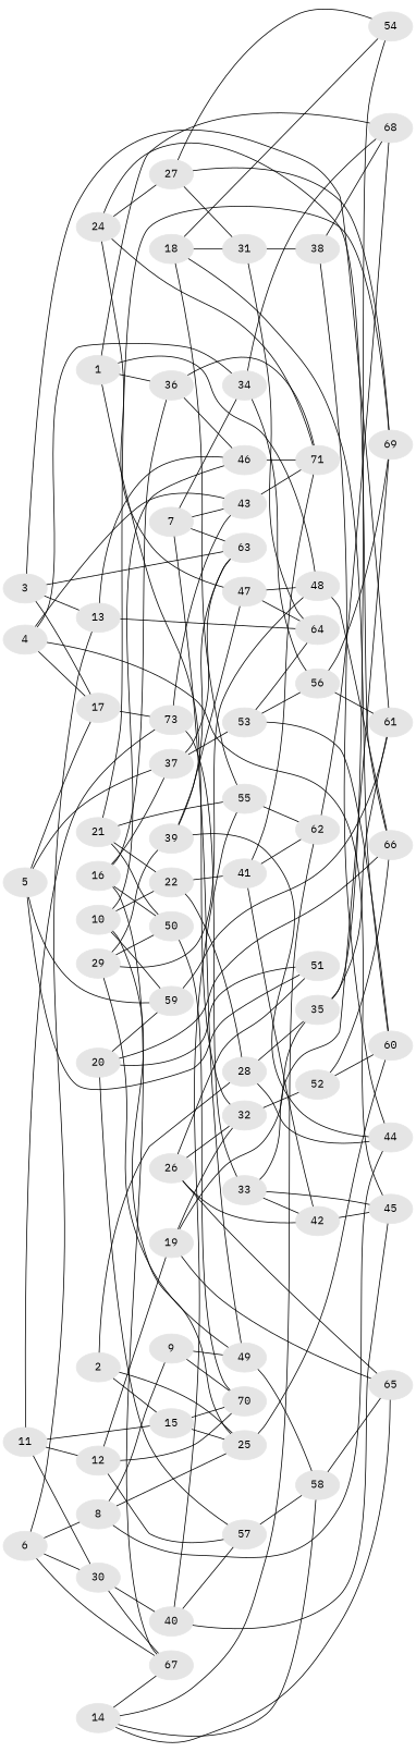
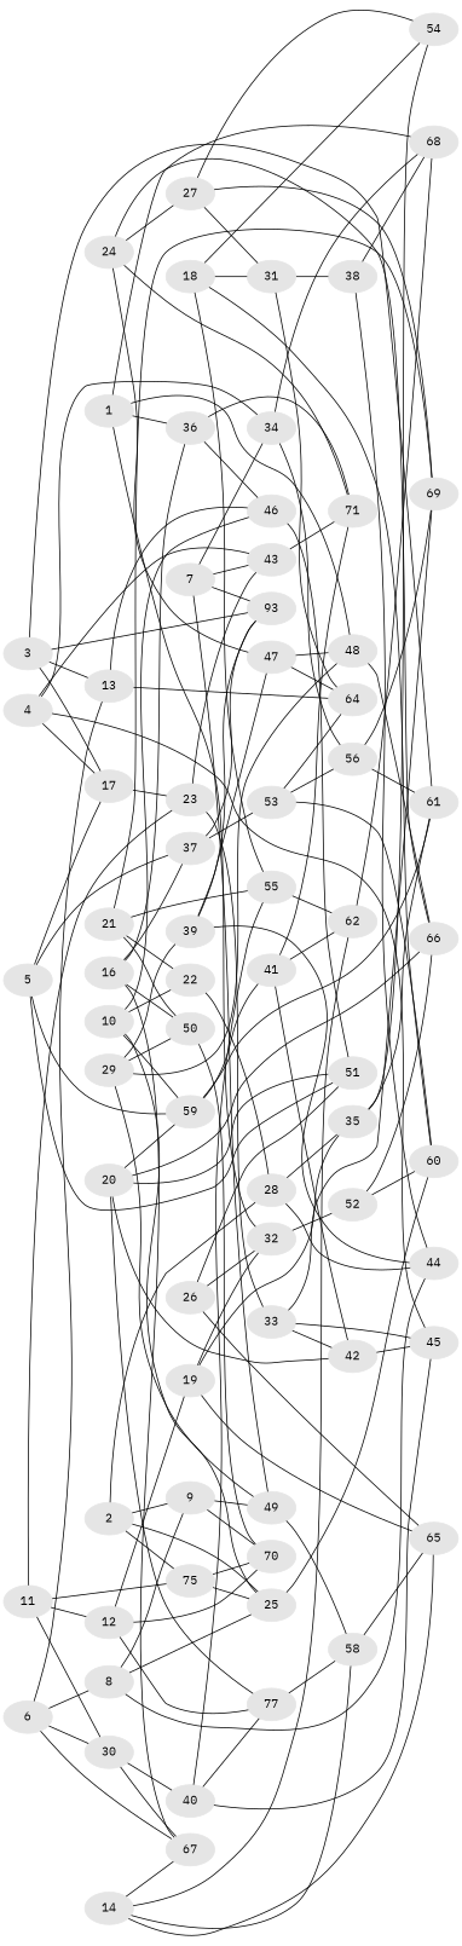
  graph {
    fontname="IBM Plex Mono"
    rankdir=LR
    node [color=gray90 fontname="IBM Plex Mono" style=filled]
    edge [fontname="IBM Plex Mono"]
    1
    32
    36
    48
    68
    52
    46
    71
    66
    2
    9
-   15
+   15 [label=75]
    28
    25
    49
    70
    44
    35
    60
    3
    13
    17
    61
-   63
+   63 [label=93]
    64
-   23 [label=73]
+   23
    4
    34
    43
    45
    56
    5
    37
    51
    59
    53
    6
    8
    30
    67
    40
    7
    58
    10
    22
    41
    11
    12
    19
-   57
+   57 [label=77]
    33
    65
    14
    62
    16
    50
    18
    31
    54
    55
    38
    20
    21
    69
    42
    24
    27
    47
    26
    29
    39
    1 -- 32
    1 -- 36
    1 -- 48
    1 -- 68
    32 -- 52
    36 -- 46
    36 -- 71
    48 -- 66
    52 -- 66
    52 -- 60
-   46 -- 71
+   46 -- 51
+   2 -- 9
    2 -- 15
    2 -- 28
    2 -- 25
    9 -- 49
    9 -- 70
    15 -- 25
    15 -- 70
    28 -- 44
    28 -- 35
    25 -- 60
    49 -- 58
    35 -- 61
    35 -- 54
    3 -- 13
    3 -- 17
    3 -- 61
    3 -- 63
    13 -- 46
    13 -- 64
    17 -- 23
    23 -- 43
    23 -- 33
    4 -- 17
    4 -- 34
    4 -- 43
    4 -- 45
    34 -- 68
    34 -- 56
    43 -- 71
    56 -- 61
    56 -- 69
    5 -- 17
    5 -- 37
    5 -- 51
    5 -- 59
    37 -- 63
    37 -- 53
    59 -- 61
    53 -- 60
    53 -- 64
    53 -- 56
    6 -- 13
    6 -- 8
    6 -- 30
    6 -- 67
    8 -- 9
    8 -- 25
    8 -- 44
    30 -- 67
    30 -- 40
    40 -- 45
    40 -- 57
    40 -- 55
    7 -- 49
    7 -- 63
    7 -- 34
    7 -- 43
    58 -- 65
    10 -- 46
    10 -- 25
    10 -- 59
    10 -- 22
    22 -- 28
-   22 -- 41
+   59 -- 41
    41 -- 71
    41 -- 62
    41 -- 42
    11 -- 15
    11 -- 23
    11 -- 30
    11 -- 12
    12 -- 70
    12 -- 19
    12 -- 57
    19 -- 32
    19 -- 35
    19 -- 65
    57 -- 58
    33 -- 45
    33 -- 69
    33 -- 42
    14 -- 67
    14 -- 58
    14 -- 65
    14 -- 62
    62 -- 68
    16 -- 36
    16 -- 37
    16 -- 67
    16 -- 50
    50 -- 70
    18 -- 60
    18 -- 31
    18 -- 54
    18 -- 55
    31 -- 64
    31 -- 38
    55 -- 62
    38 -- 68
    38 -- 44
    20 -- 66
    20 -- 51
    20 -- 59
    20 -- 57
    21 -- 22
    21 -- 50
    21 -- 55
    21 -- 69
    42 -- 45
    24 -- 71
    24 -- 66
    24 -- 27
    24 -- 47
    27 -- 31
    27 -- 54
    27 -- 69
    47 -- 48
    47 -- 64
    26 -- 32
    26 -- 51
    26 -- 65
-   26 -- 42
+   20 -- 42
    29 -- 48
    29 -- 49
    29 -- 50
    29 -- 39
    39 -- 44
    39 -- 63
    39 -- 47
  }
